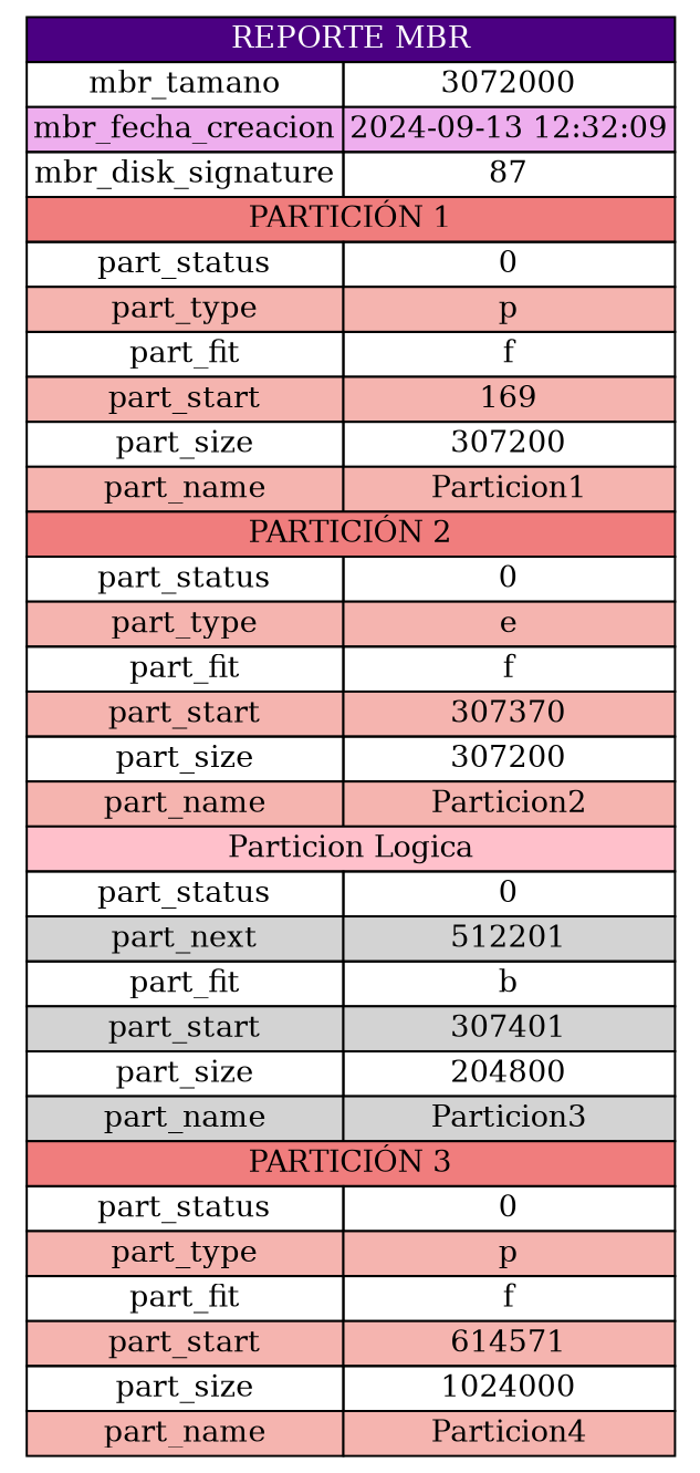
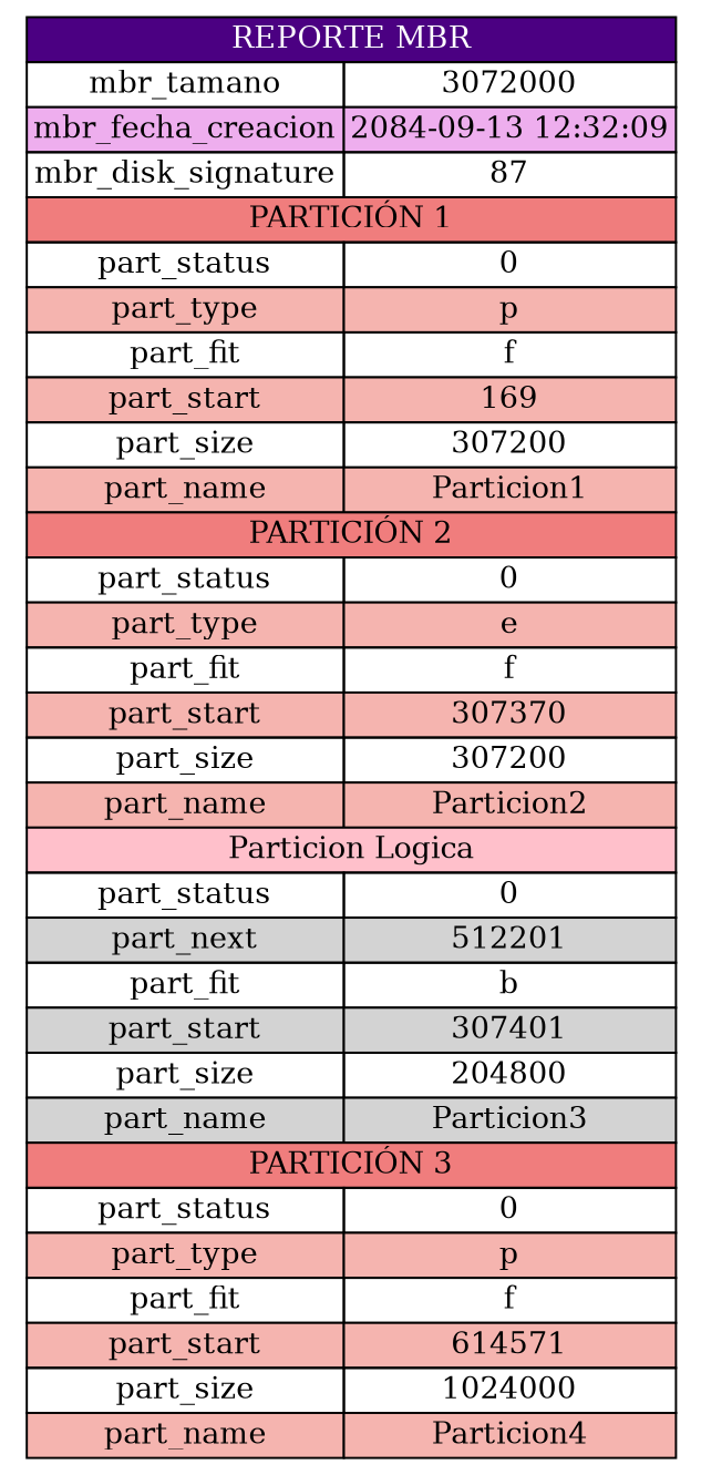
  digraph {
-   n1 [label=< 					<table border="0" cellborder="1" cellspacing="0"> 							<tr><td colspan="2" bgcolor="indigo"><font color="white">REPORTE MBR</font></td></tr> 							<tr><td>mbr_tamano</td><td>3072000</td></tr> 							<tr><td bgcolor="plum2">mbr_fecha_creacion</td><td bgcolor="plum2">2024-09-13 12:32:09</td></tr> 							<tr><td>mbr_disk_signature</td><td>87</td></tr> 	 					<tr><td colspan="2" bgcolor="#f07d7d"> PARTICIÓN 1 </td></tr> 					<tr><td>part_status</td><td>0</td></tr> 					<tr><td bgcolor="#f5b4af">part_type</td><td bgcolor="#f5b4af">p</td></tr> 					<tr><td>part_fit</td><td>f</td></tr> 					<tr><td bgcolor="#f5b4af">part_start</td><td bgcolor="#f5b4af">169</td></tr> 					<tr><td>part_size</td><td>307200</td></tr> 					<tr><td bgcolor="#f5b4af">part_name</td><td bgcolor="#f5b4af">Particion1</td></tr> 			 					<tr><td colspan="2" bgcolor="#f07d7d"> PARTICIÓN 2 </td></tr> 					<tr><td>part_status</td><td>0</td></tr> 					<tr><td bgcolor="#f5b4af">part_type</td><td bgcolor="#f5b4af">e</td></tr> 					<tr><td>part_fit</td><td>f</td></tr> 					<tr><td bgcolor="#f5b4af">part_start</td><td bgcolor="#f5b4af">307370</td></tr> 					<tr><td>part_size</td><td>307200</td></tr> 					<tr><td bgcolor="#f5b4af">part_name</td><td bgcolor="#f5b4af">Particion2</td></tr> 						<TR><TD bgcolor="pink" COLSPAN="2">Particion Logica</TD></TR> 			<TR><TD> part_status </TD><TD>0</TD></TR> 			<TR><TD bgcolor="#D3D3D3"> part_next </TD><TD bgcolor="#D3D3D3">512201</TD></TR> 			<TR><TD> part_fit </TD><TD>b</TD></TR> 			<TR><TD bgcolor="#D3D3D3"> part_start </TD><TD bgcolor="#D3D3D3">307401</TD></TR> 			<TR><TD> part_size </TD><TD>204800</TD></TR> 			<TR><TD bgcolor="#D3D3D3"> part_name </TD><TD bgcolor="#D3D3D3">Particion3</TD></TR>  					<tr><td colspan="2" bgcolor="#f07d7d"> PARTICIÓN 3 </td></tr> 					<tr><td>part_status</td><td>0</td></tr> 					<tr><td bgcolor="#f5b4af">part_type</td><td bgcolor="#f5b4af">p</td></tr> 					<tr><td>part_fit</td><td>f</td></tr> 					<tr><td bgcolor="#f5b4af">part_start</td><td bgcolor="#f5b4af">614571</td></tr> 					<tr><td>part_size</td><td>1024000</td></tr> 					<tr><td bgcolor="#f5b4af">part_name</td><td bgcolor="#f5b4af">Particion4</td></tr> 			</table>> shape=plaintext]
+   n1 [label=< 					<table border="0" cellborder="1" cellspacing="0"> 							<tr><td colspan="2" bgcolor="indigo"><font color="white">REPORTE MBR</font></td></tr> 							<tr><td>mbr_tamano</td><td>3072000</td></tr> 							<tr><td bgcolor="plum2">mbr_fecha_creacion</td><td bgcolor="plum2">2084-09-13 12:32:09</td></tr> 							<tr><td>mbr_disk_signature</td><td>87</td></tr> 	 					<tr><td colspan="2" bgcolor="#f07d7d"> PARTICIÓN 1 </td></tr> 					<tr><td>part_status</td><td>0</td></tr> 					<tr><td bgcolor="#f5b4af">part_type</td><td bgcolor="#f5b4af">p</td></tr> 					<tr><td>part_fit</td><td>f</td></tr> 					<tr><td bgcolor="#f5b4af">part_start</td><td bgcolor="#f5b4af">169</td></tr> 					<tr><td>part_size</td><td>307200</td></tr> 					<tr><td bgcolor="#f5b4af">part_name</td><td bgcolor="#f5b4af">Particion1</td></tr> 			 					<tr><td colspan="2" bgcolor="#f07d7d"> PARTICIÓN 2 </td></tr> 					<tr><td>part_status</td><td>0</td></tr> 					<tr><td bgcolor="#f5b4af">part_type</td><td bgcolor="#f5b4af">e</td></tr> 					<tr><td>part_fit</td><td>f</td></tr> 					<tr><td bgcolor="#f5b4af">part_start</td><td bgcolor="#f5b4af">307370</td></tr> 					<tr><td>part_size</td><td>307200</td></tr> 					<tr><td bgcolor="#f5b4af">part_name</td><td bgcolor="#f5b4af">Particion2</td></tr> 						<TR><TD bgcolor="pink" COLSPAN="2">Particion Logica</TD></TR> 			<TR><TD> part_status </TD><TD>0</TD></TR> 			<TR><TD bgcolor="#D3D3D3"> part_next </TD><TD bgcolor="#D3D3D3">512201</TD></TR> 			<TR><TD> part_fit </TD><TD>b</TD></TR> 			<TR><TD bgcolor="#D3D3D3"> part_start </TD><TD bgcolor="#D3D3D3">307401</TD></TR> 			<TR><TD> part_size </TD><TD>204800</TD></TR> 			<TR><TD bgcolor="#D3D3D3"> part_name </TD><TD bgcolor="#D3D3D3">Particion3</TD></TR>  					<tr><td colspan="2" bgcolor="#f07d7d"> PARTICIÓN 3 </td></tr> 					<tr><td>part_status</td><td>0</td></tr> 					<tr><td bgcolor="#f5b4af">part_type</td><td bgcolor="#f5b4af">p</td></tr> 					<tr><td>part_fit</td><td>f</td></tr> 					<tr><td bgcolor="#f5b4af">part_start</td><td bgcolor="#f5b4af">614571</td></tr> 					<tr><td>part_size</td><td>1024000</td></tr> 					<tr><td bgcolor="#f5b4af">part_name</td><td bgcolor="#f5b4af">Particion4</td></tr> 			</table>> shape=plaintext]
  }
